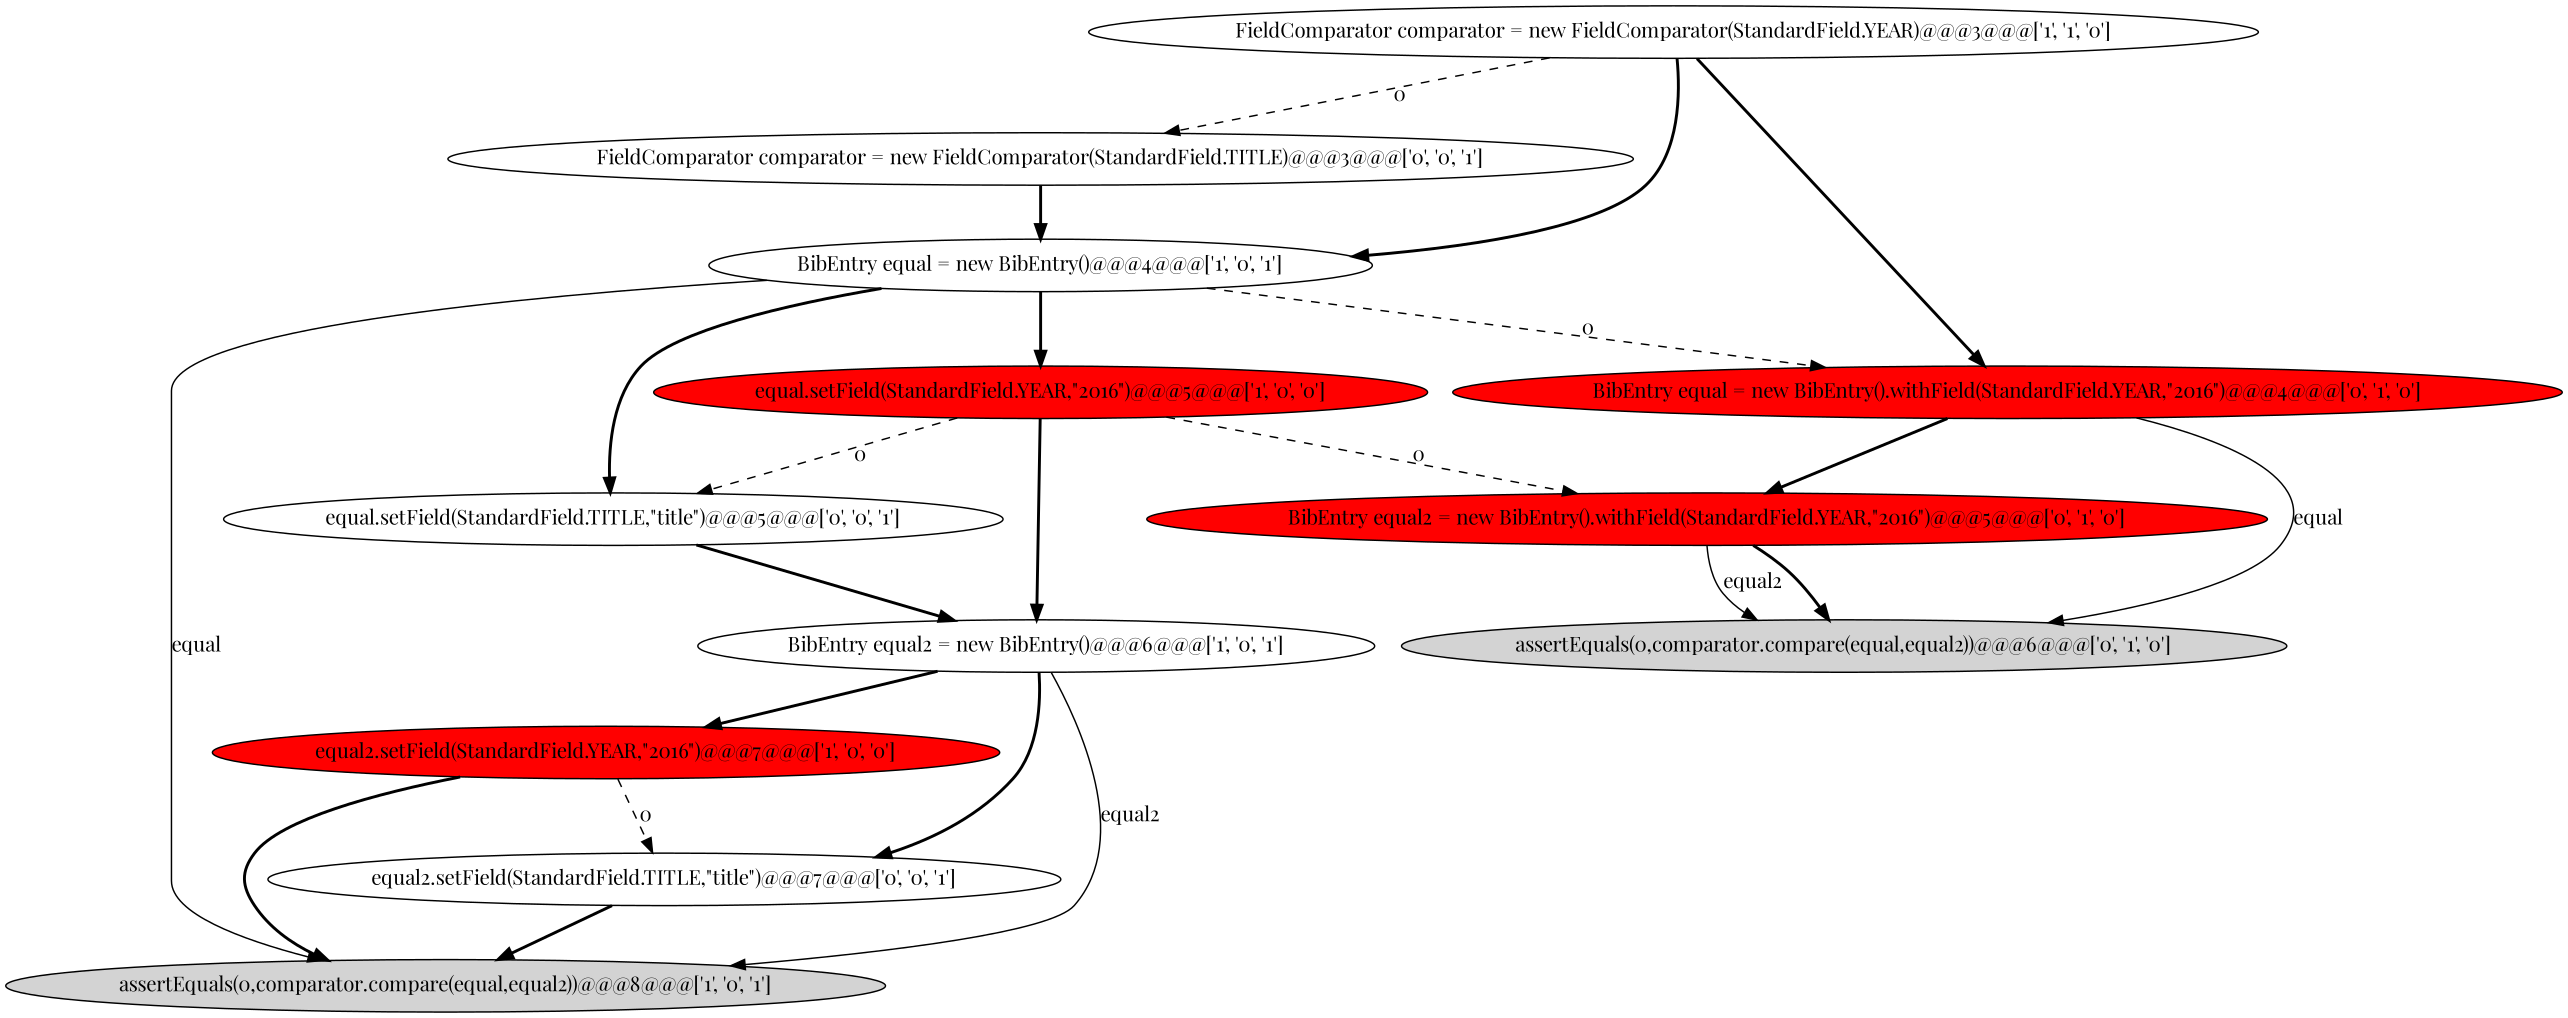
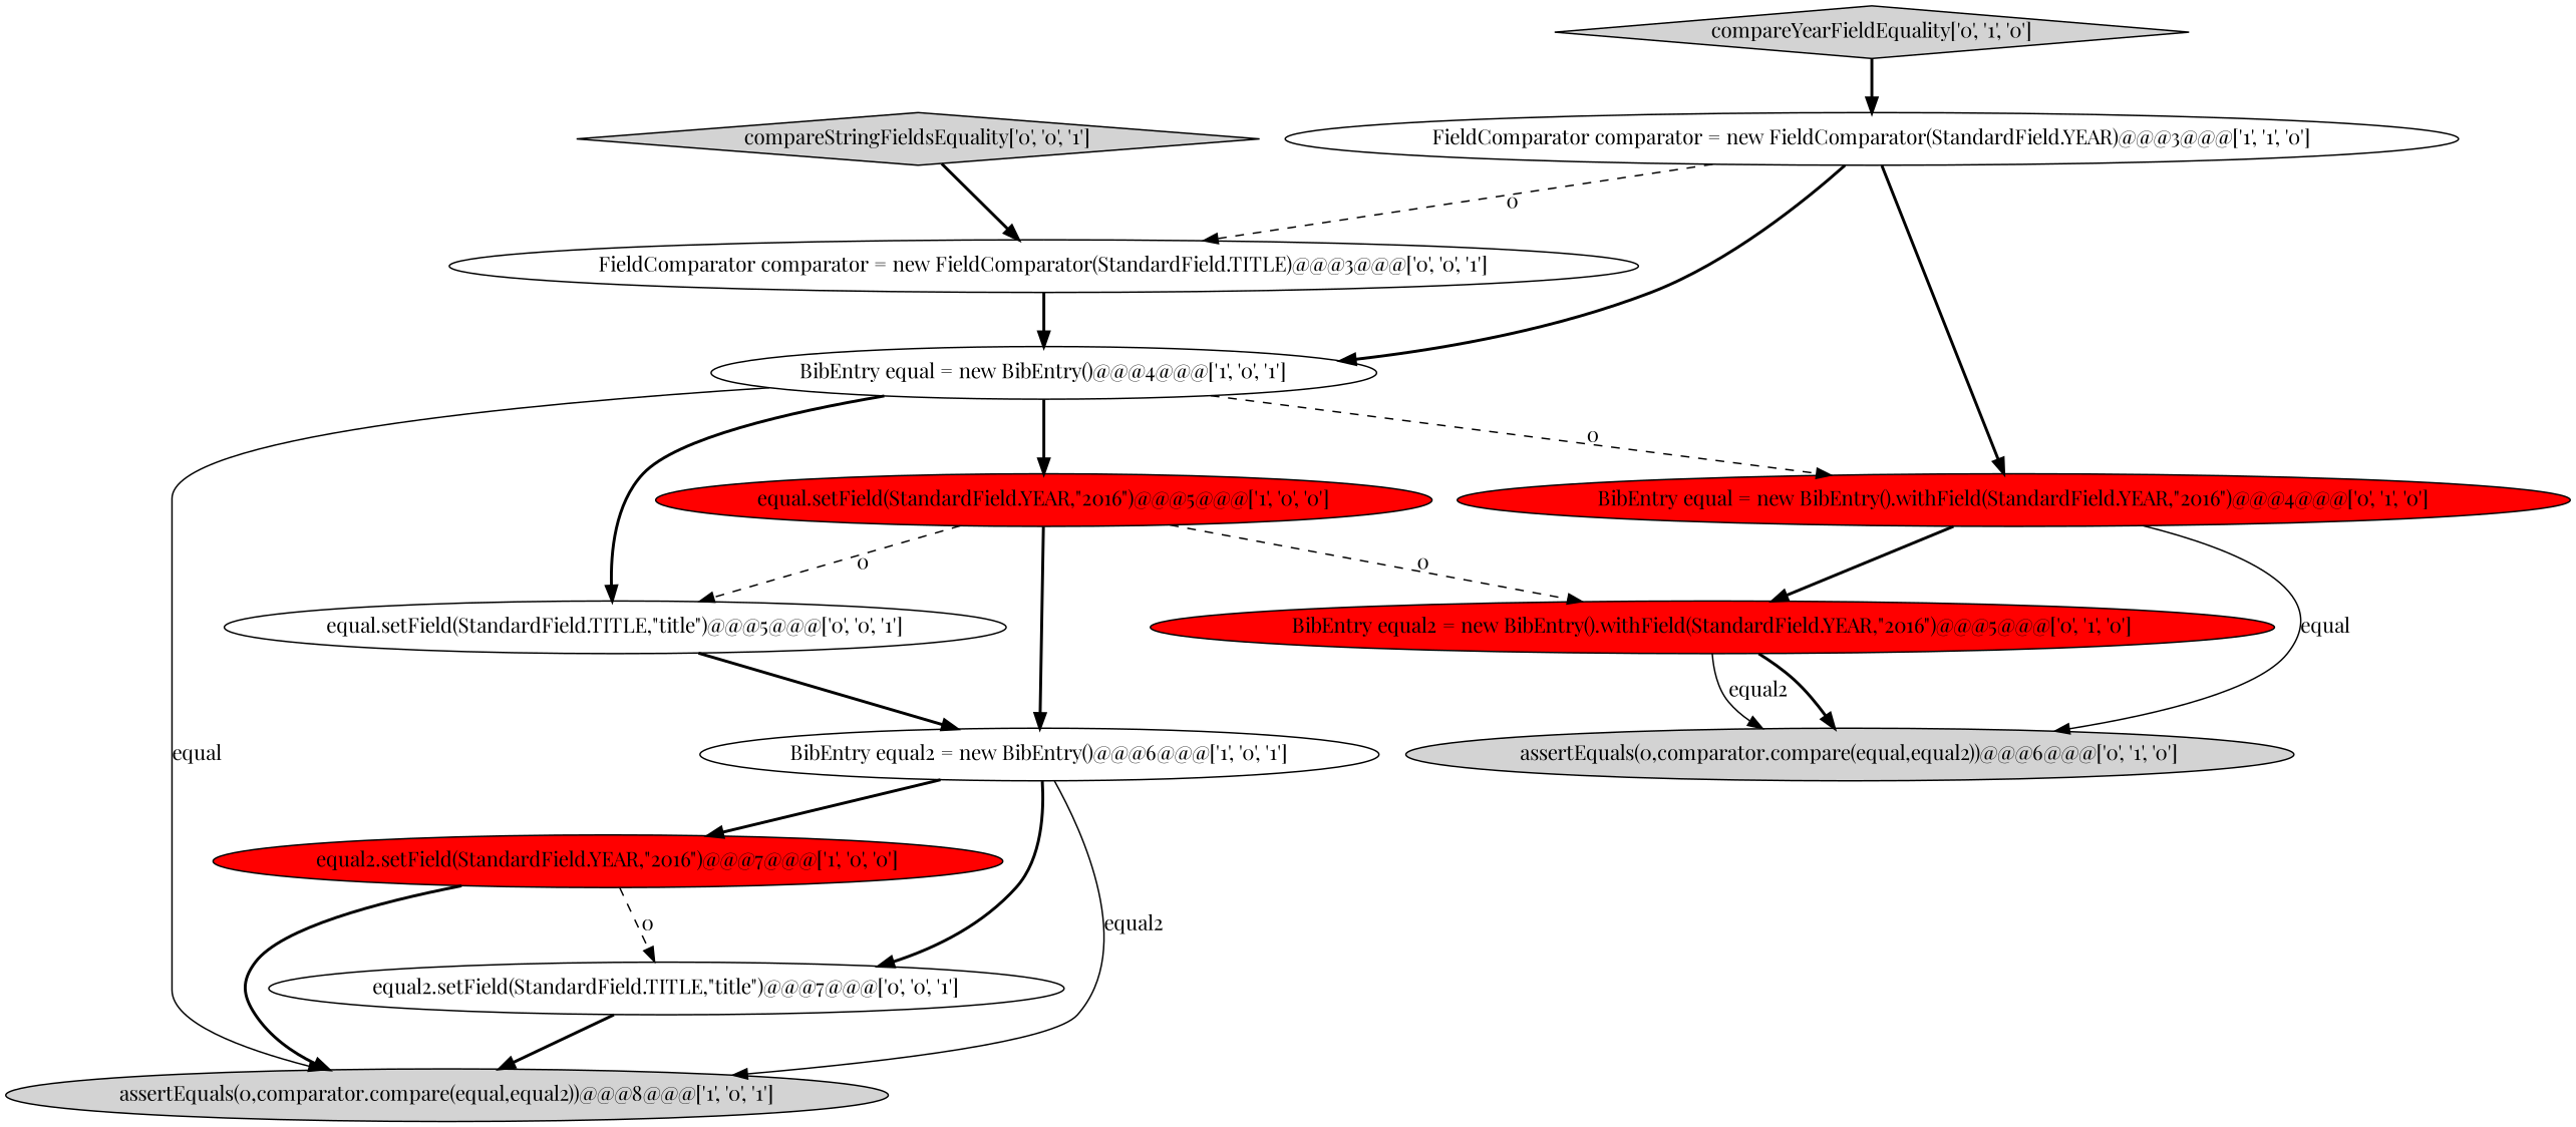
  digraph {
    fontname="Playfair Display"
    node [fillcolor=white fontname="Playfair Display" shape=ellipse style=filled]
    edge [fontname="Playfair Display" style=bold]
    n1 [label="BibEntry equal2 = new BibEntry()@@@6@@@['1', '0', '1']"]
    n2 [fillcolor=red label="equal2.setField(StandardField.YEAR,\"2016\")@@@7@@@['1', '0', '0']"]
    n3 [fillcolor=lightgray label="assertEquals(0,comparator.compare(equal,equal2))@@@8@@@['1', '0', '1']"]
    n4 [label="equal2.setField(StandardField.TITLE,\"title\")@@@7@@@['0', '0', '1']"]
    n5 [fillcolor=lightgray label="assertEquals(0,comparator.compare(equal,equal2))@@@6@@@['0', '1', '0']"]
    n6 [label="FieldComparator comparator = new FieldComparator(StandardField.YEAR)@@@3@@@['1', '1', '0']"]
    n7 [label="BibEntry equal = new BibEntry()@@@4@@@['1', '0', '1']"]
    n8 [label="FieldComparator comparator = new FieldComparator(StandardField.TITLE)@@@3@@@['0', '0', '1']"]
    n9 [fillcolor=red label="BibEntry equal = new BibEntry().withField(StandardField.YEAR,\"2016\")@@@4@@@['0', '1', '0']"]
    n10 [fillcolor=red label="equal.setField(StandardField.YEAR,\"2016\")@@@5@@@['1', '0', '0']"]
    n11 [label="equal.setField(StandardField.TITLE,\"title\")@@@5@@@['0', '0', '1']"]
    n12 [fillcolor=red label="BibEntry equal2 = new BibEntry().withField(StandardField.YEAR,\"2016\")@@@5@@@['0', '1', '0']"]
+   n13 [fillcolor=lightgray label="compareStringFieldsEquality['0', '0', '1']" shape=diamond]
+   n14 [fillcolor=lightgray label="compareYearFieldEquality['0', '1', '0']" shape=diamond]
    n1 -> n2
    n1 -> n3 [label=equal2 style=solid]
    n1 -> n4
    n2 -> n3
    n2 -> n4 [label=0 style=dashed]
    n4 -> n3
    n6 -> n7
    n6 -> n8 [label=0 style=dashed]
    n6 -> n9
    n7 -> n3 [label=equal style=solid]
    n7 -> n9 [label=0 style=dashed]
    n7 -> n10
    n7 -> n11
    n8 -> n7
    n9 -> n5 [label=equal style=solid]
    n9 -> n12
    n10 -> n1
    n10 -> n11 [label=0 style=dashed]
    n10 -> n12 [label=0 style=dashed]
    n11 -> n1
    n12 -> n5
    n12 -> n5 [label=equal2 style=solid]
+   n13 -> n8
+   n14 -> n6
  }
